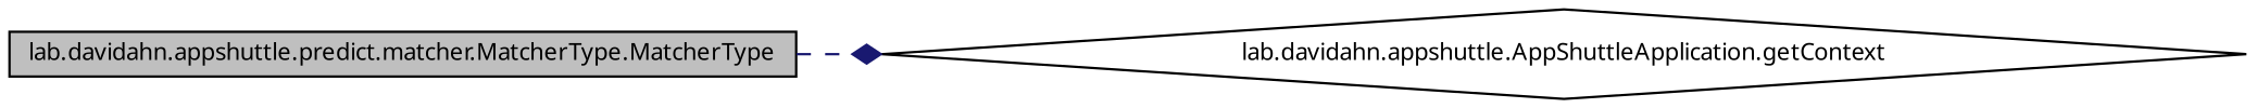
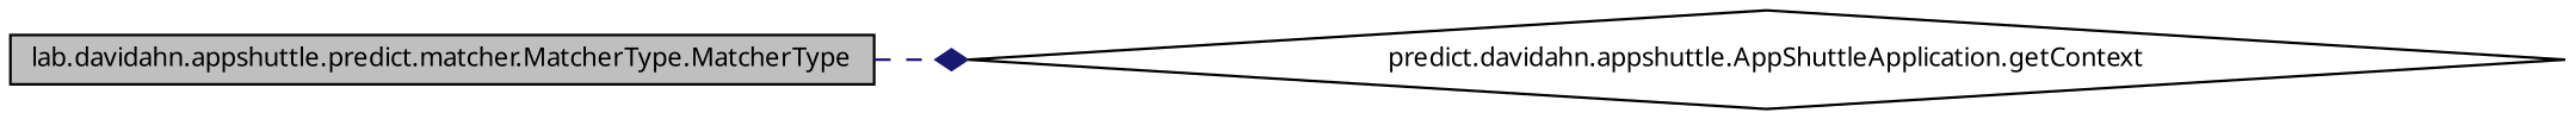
  digraph {
    rankdir=LR
    fontname="Noto Sans"
    node [color=black fontname="Noto Sans" fontsize=10 style=filled]
    n1 [fillcolor=grey75 fontcolor=black height=0.2 label="lab.davidahn.appshuttle.predict.matcher.MatcherType.MatcherType" shape=box width=0.4]
-   n2 [fillcolor=white height=0.2 label="lab.davidahn.appshuttle.AppShuttleApplication.getContext" shape=diamond width=0.4]
+   n2 [fillcolor=white height=0.2 label="predict.davidahn.appshuttle.AppShuttleApplication.getContext" shape=diamond width=0.4]
    n1 -> n2 [color=midnightblue fontname="Noto Sans" fontsize=10 labelfontname=Helvetica labelfontsize=10 style=dashed arrowhead=diamond]
  }
